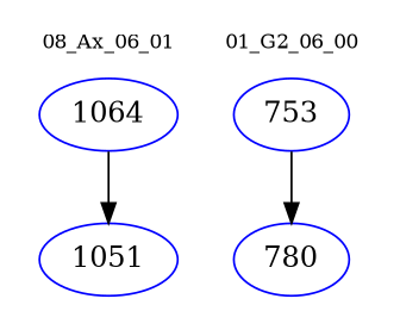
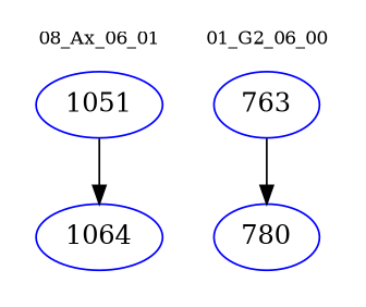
  digraph {
    node [color=blue]
    edge [color=black]
    n1 [label=1051]
    n2 [label=1064]
-   n3 [label=753]
+   n3 [label=763]
    n4 [label=780]
    subgraph cluster_1 {
      color=white
      fontsize=10
      label="08_Ax_06_01"
      n1
      n2
    }
    subgraph cluster_2 {
      color=white
      fontsize=10
      label="01_G2_06_00"
      n3
      n4
    }
-   n2 -> n1
+   n1 -> n2
    n3 -> n4
  }
